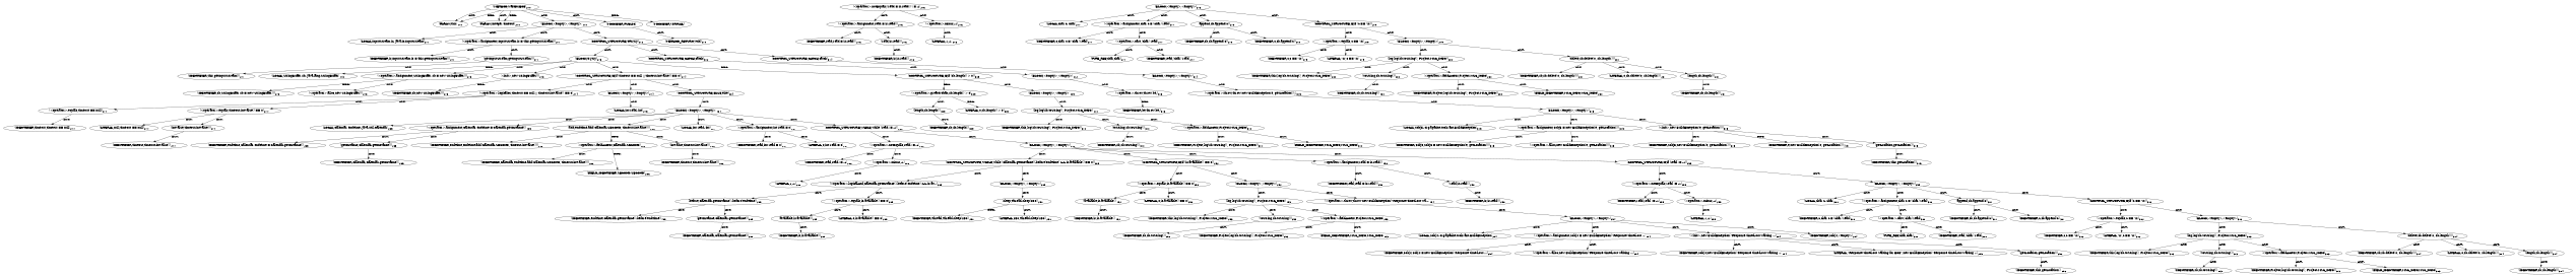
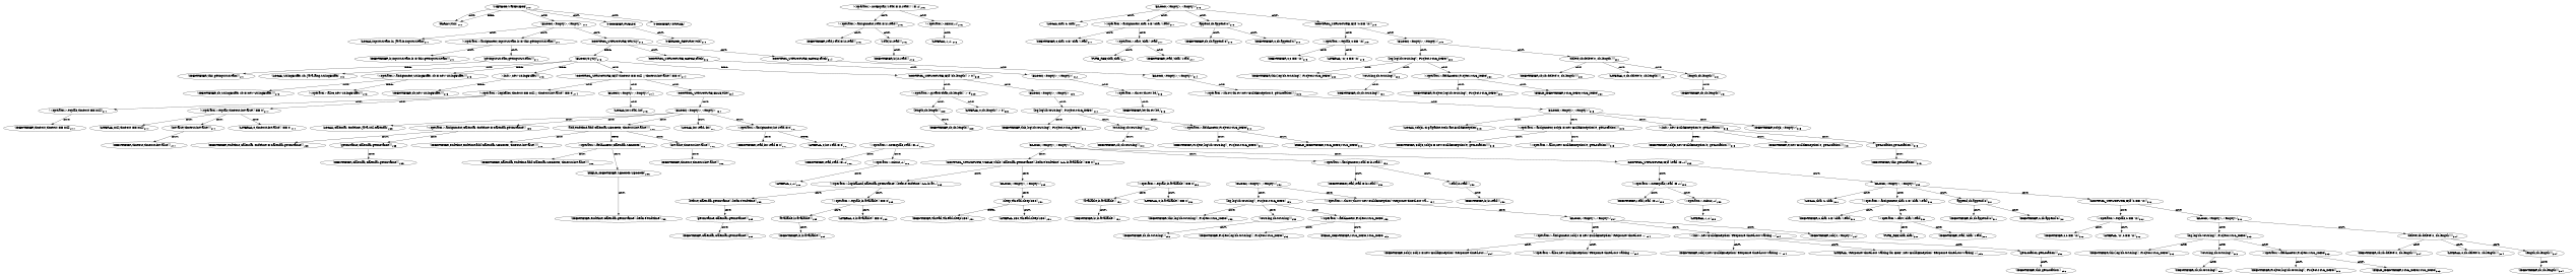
  digraph {
    n1 [label=<(METHOD,waitForEOF)<SUB>270</SUB>>]
    n2 [label=<(PARAM,this)<SUB>270</SUB>>]
-   n3 [label=<(PARAM,Integer timeout)<SUB>270</SUB>>]
    n4 [label=<(BLOCK,&lt;empty&gt;,&lt;empty&gt;)<SUB>270</SUB>>]
    n5 [label=<(MODIFIER,PUBLIC)>]
    n6 [label=<(MODIFIER,VIRTUAL)>]
    n7 [label=<(LOCAL,InputStream is: java.io.InputStream)<SUB>271</SUB>>]
    n8 [label=<(&lt;operator&gt;.assignment,InputStream is = this.getInputStream())<SUB>271</SUB>>]
    n9 [label=<(CONTROL_STRUCTURE,TRY,try)<SUB>272</SUB>>]
    n10 [label=<(METHOD_RETURN,void)<SUB>270</SUB>>]
    n11 [label=<(IDENTIFIER,is,InputStream is = this.getInputStream())<SUB>271</SUB>>]
    n12 [label=<(getInputStream,getInputStream())<SUB>271</SUB>>]
    n13 [label=<(BLOCK,try,try)<SUB>273</SUB>>]
    n14 [label=<(CONTROL_STRUCTURE,CATCH,catch)<SUB>312</SUB>>]
    n15 [label=<(CONTROL_STRUCTURE,CATCH,catch)<SUB>314</SUB>>]
    n16 [label=<(IDENTIFIER,this,getInputStream())<SUB>271</SUB>>]
    n17 [label=<(LOCAL,StringBuffer sb: java.lang.StringBuffer)<SUB>273</SUB>>]
    n18 [label=<(&lt;operator&gt;.assignment,StringBuffer sb = new StringBuffer())<SUB>273</SUB>>]
    n19 [label=<(&lt;init&gt;,new StringBuffer())<SUB>273</SUB>>]
    n20 [label=<(CONTROL_STRUCTURE,IF,if (timeout == null || timeout.intValue() == 0))<SUB>274</SUB>>]
    n21 [label=<(CONTROL_STRUCTURE,IF,if (sb.length() &gt; 0))<SUB>309</SUB>>]
    n22 [label=<(BLOCK,&lt;empty&gt;,&lt;empty&gt;)<SUB>312</SUB>>]
    n23 [label=<(BLOCK,&lt;empty&gt;,&lt;empty&gt;)<SUB>314</SUB>>]
    n24 [label=<(IDENTIFIER,sb,StringBuffer sb = new StringBuffer())<SUB>273</SUB>>]
    n25 [label=<(&lt;operator&gt;.alloc,new StringBuffer())<SUB>273</SUB>>]
    n26 [label=<(IDENTIFIER,sb,new StringBuffer())<SUB>273</SUB>>]
    n27 [label=<(&lt;operator&gt;.logicalOr,timeout == null || timeout.intValue() == 0)<SUB>274</SUB>>]
    n28 [label=<(BLOCK,&lt;empty&gt;,&lt;empty&gt;)<SUB>274</SUB>>]
    n29 [label=<(CONTROL_STRUCTURE,ELSE,else)<SUB>284</SUB>>]
    n30 [label=<(&lt;operator&gt;.greaterThan,sb.length() &gt; 0)<SUB>309</SUB>>]
    n31 [label=<(BLOCK,&lt;empty&gt;,&lt;empty&gt;)<SUB>309</SUB>>]
    n32 [label=<(&lt;operator&gt;.equals,timeout == null)<SUB>274</SUB>>]
    n33 [label=<(&lt;operator&gt;.equals,timeout.intValue() == 0)<SUB>274</SUB>>]
    n34 [label=<(LOCAL,int read: int)<SUB>275</SUB>>]
    n35 [label=<(BLOCK,&lt;empty&gt;,&lt;empty&gt;)<SUB>284</SUB>>]
    n36 [label=<(IDENTIFIER,timeout,timeout == null)<SUB>274</SUB>>]
    n37 [label=<(LITERAL,null,timeout == null)<SUB>274</SUB>>]
    n38 [label=<(intValue,timeout.intValue())<SUB>274</SUB>>]
+   n39 [label=<(LITERAL,0,timeout.intValue() == 0)<SUB>274</SUB>>]
    n40 [label=<(IDENTIFIER,timeout,timeout.intValue())<SUB>274</SUB>>]
    n41 [label=<(&lt;operator&gt;.notEquals,(read = is.read()) != -1)<SUB>276</SUB>>]
    n42 [label=<(&lt;operator&gt;.assignment,read = is.read())<SUB>276</SUB>>]
    n43 [label=<(&lt;operator&gt;.minus,-1)<SUB>276</SUB>>]
    n44 [label=<(BLOCK,&lt;empty&gt;,&lt;empty&gt;)<SUB>276</SUB>>]
    n45 [label=<(LOCAL,char c: char)<SUB>277</SUB>>]
    n46 [label=<(&lt;operator&gt;.assignment,char c = (char) read)<SUB>277</SUB>>]
    n47 [label=<(append,sb.append(c))<SUB>278</SUB>>]
    n48 [label=<(CONTROL_STRUCTURE,IF,if (c == '\n'))<SUB>279</SUB>>]
    n49 [label=<(IDENTIFIER,read,read = is.read())<SUB>276</SUB>>]
    n50 [label=<(read,is.read())<SUB>276</SUB>>]
    n51 [label=<(LITERAL,1,-1)<SUB>276</SUB>>]
    n52 [label=<(IDENTIFIER,is,is.read())<SUB>276</SUB>>]
    n53 [label=<(IDENTIFIER,c,char c = (char) read)<SUB>277</SUB>>]
    n54 [label=<(&lt;operator&gt;.cast,(char) read)<SUB>277</SUB>>]
    n55 [label=<(IDENTIFIER,sb,sb.append(c))<SUB>278</SUB>>]
    n56 [label=<(IDENTIFIER,c,sb.append(c))<SUB>278</SUB>>]
    n57 [label=<(&lt;operator&gt;.equals,c == '\n')<SUB>279</SUB>>]
    n58 [label=<(BLOCK,&lt;empty&gt;,&lt;empty&gt;)<SUB>279</SUB>>]
    n59 [label=<(TYPE_REF,char,char)<SUB>277</SUB>>]
    n60 [label=<(IDENTIFIER,read,(char) read)<SUB>277</SUB>>]
    n61 [label=<(IDENTIFIER,c,c == '\n')<SUB>279</SUB>>]
    n62 [label=<(LITERAL,'\n',c == '\n')<SUB>279</SUB>>]
    n63 [label=<(log,log(sb.toString(), Project.MSG_INFO))<SUB>280</SUB>>]
    n64 [label=<(delete,sb.delete(0, sb.length()))<SUB>281</SUB>>]
    n65 [label=<(IDENTIFIER,this,log(sb.toString(), Project.MSG_INFO))<SUB>280</SUB>>]
    n66 [label=<(toString,sb.toString())<SUB>280</SUB>>]
    n67 [label=<(&lt;operator&gt;.fieldAccess,Project.MSG_INFO)<SUB>280</SUB>>]
    n68 [label=<(IDENTIFIER,sb,sb.delete(0, sb.length()))<SUB>281</SUB>>]
    n69 [label=<(LITERAL,0,sb.delete(0, sb.length()))<SUB>281</SUB>>]
    n70 [label=<(length,sb.length())<SUB>281</SUB>>]
    n71 [label=<(IDENTIFIER,sb,sb.toString())<SUB>280</SUB>>]
    n72 [label=<(IDENTIFIER,Project,log(sb.toString(), Project.MSG_INFO))<SUB>280</SUB>>]
    n73 [label=<(FIELD_IDENTIFIER,MSG_INFO,MSG_INFO)<SUB>280</SUB>>]
    n74 [label=<(IDENTIFIER,sb,sb.length())<SUB>281</SUB>>]
    n75 [label=<(LOCAL,Calendar endTime: java.util.Calendar)<SUB>285</SUB>>]
    n76 [label=<(&lt;operator&gt;.assignment,Calendar endTime = Calendar.getInstance())<SUB>285</SUB>>]
    n77 [label=<(add,endTime.add(Calendar.SECOND, timeout.intValue()))<SUB>286</SUB>>]
    n78 [label=<(LOCAL,int read: int)<SUB>287</SUB>>]
    n79 [label=<(&lt;operator&gt;.assignment,int read = 0)<SUB>287</SUB>>]
-   n80 [label=<(CONTROL_STRUCTURE,WHILE,while (read != -1))<SUB>288</SUB>>]
    n81 [label=<(IDENTIFIER,endTime,Calendar endTime = Calendar.getInstance())<SUB>285</SUB>>]
    n82 [label=<(getInstance,Calendar.getInstance())<SUB>285</SUB>>]
    n83 [label=<(IDENTIFIER,endTime,endTime.add(Calendar.SECOND, timeout.intValue()))<SUB>286</SUB>>]
    n84 [label=<(&lt;operator&gt;.fieldAccess,Calendar.SECOND)<SUB>286</SUB>>]
    n85 [label=<(intValue,timeout.intValue())<SUB>286</SUB>>]
    n86 [label=<(IDENTIFIER,read,int read = 0)<SUB>287</SUB>>]
    n87 [label=<(LITERAL,0,int read = 0)<SUB>287</SUB>>]
    n88 [label=<(&lt;operator&gt;.notEquals,read != -1)<SUB>288</SUB>>]
    n89 [label=<(BLOCK,&lt;empty&gt;,&lt;empty&gt;)<SUB>288</SUB>>]
    n90 [label=<(IDENTIFIER,Calendar,Calendar.getInstance())<SUB>285</SUB>>]
    n91 [label=<(IDENTIFIER,Calendar,endTime.add(Calendar.SECOND, timeout.intValue()))<SUB>286</SUB>>]
    n92 [label=<(FIELD_IDENTIFIER,SECOND,SECOND)<SUB>286</SUB>>]
    n93 [label=<(IDENTIFIER,timeout,timeout.intValue())<SUB>286</SUB>>]
    n94 [label=<(IDENTIFIER,read,read != -1)<SUB>288</SUB>>]
    n95 [label=<(&lt;operator&gt;.minus,-1)<SUB>288</SUB>>]
    n96 [label=<(CONTROL_STRUCTURE,WHILE,while (Calendar.getInstance().before(endTime) &amp;&amp; is.available() == 0))<SUB>289</SUB>>]
-   n97 [label=<(CONTROL_STRUCTURE,IF,if (is.available() == 0))<SUB>292</SUB>>]
    n98 [label=<(&lt;operator&gt;.assignment,read = is.read())<SUB>298</SUB>>]
    n99 [label=<(CONTROL_STRUCTURE,IF,if (read != -1))<SUB>299</SUB>>]
    n100 [label=<(LITERAL,1,-1)<SUB>288</SUB>>]
    n101 [label=<(&lt;operator&gt;.logicalAnd,Calendar.getInstance().before(endTime) &amp;&amp; is.av...)<SUB>289</SUB>>]
    n102 [label=<(BLOCK,&lt;empty&gt;,&lt;empty&gt;)<SUB>289</SUB>>]
    n103 [label=<(&lt;operator&gt;.equals,is.available() == 0)<SUB>292</SUB>>]
    n104 [label=<(BLOCK,&lt;empty&gt;,&lt;empty&gt;)<SUB>292</SUB>>]
    n105 [label=<(IDENTIFIER,read,read = is.read())<SUB>298</SUB>>]
    n106 [label=<(read,is.read())<SUB>298</SUB>>]
    n107 [label=<(&lt;operator&gt;.notEquals,read != -1)<SUB>299</SUB>>]
    n108 [label=<(BLOCK,&lt;empty&gt;,&lt;empty&gt;)<SUB>299</SUB>>]
    n109 [label=<(before,Calendar.getInstance().before(endTime))<SUB>289</SUB>>]
    n110 [label=<(&lt;operator&gt;.equals,is.available() == 0)<SUB>289</SUB>>]
    n111 [label=<(sleep,Thread.sleep(250))<SUB>290</SUB>>]
    n112 [label=<(getInstance,Calendar.getInstance())<SUB>289</SUB>>]
    n113 [label=<(IDENTIFIER,endTime,Calendar.getInstance().before(endTime))<SUB>489</SUB>>]
    n114 [label=<(available,is.available())<SUB>289</SUB>>]
    n115 [label=<(LITERAL,0,is.available() == 0)<SUB>289</SUB>>]
    n116 [label=<(IDENTIFIER,Calendar,Calendar.getInstance())<SUB>289</SUB>>]
    n117 [label=<(IDENTIFIER,is,is.available())<SUB>289</SUB>>]
    n118 [label=<(IDENTIFIER,Thread,Thread.sleep(250))<SUB>290</SUB>>]
    n119 [label=<(LITERAL,250,Thread.sleep(250))<SUB>290</SUB>>]
    n120 [label=<(available,is.available())<SUB>292</SUB>>]
    n121 [label=<(LITERAL,0,is.available() == 0)<SUB>292</SUB>>]
    n122 [label=<(log,log(sb.toString(), Project.MSG_INFO))<SUB>293</SUB>>]
    n123 [label=<(&lt;operator&gt;.throw,throw new BuildException(&quot;Response timed-out wa...)<SUB>294</SUB>>]
    n124 [label=<(IDENTIFIER,is,is.available())<SUB>292</SUB>>]
    n125 [label=<(IDENTIFIER,this,log(sb.toString(), Project.MSG_INFO))<SUB>293</SUB>>]
    n126 [label=<(toString,sb.toString())<SUB>293</SUB>>]
    n127 [label=<(&lt;operator&gt;.fieldAccess,Project.MSG_INFO)<SUB>293</SUB>>]
    n128 [label=<(BLOCK,&lt;empty&gt;,&lt;empty&gt;)<SUB>294</SUB>>]
    n129 [label=<(IDENTIFIER,sb,sb.toString())<SUB>293</SUB>>]
    n130 [label=<(IDENTIFIER,Project,log(sb.toString(), Project.MSG_INFO))<SUB>293</SUB>>]
    n131 [label=<(FIELD_IDENTIFIER,MSG_INFO,MSG_INFO)<SUB>293</SUB>>]
-   n132 [label=<(LOCAL,$obj4: org.apache.tools.ant.BuildException)<SUB>294</SUB>>]
    n133 [label=<(&lt;operator&gt;.assignment,$obj4 = new BuildException(&quot;Response timed-out ...)<SUB>294</SUB>>]
    n134 [label=<(&lt;init&gt;,new BuildException(&quot;Response timed-out waiting ...)<SUB>294</SUB>>]
    n135 [label=<(IDENTIFIER,$obj4,&lt;empty&gt;)<SUB>294</SUB>>]
    n136 [label=<(IDENTIFIER,$obj4,$obj4 = new BuildException(&quot;Response timed-out ...)<SUB>294</SUB>>]
    n137 [label=<(&lt;operator&gt;.alloc,new BuildException(&quot;Response timed-out waiting ...)<SUB>294</SUB>>]
    n138 [label=<(IDENTIFIER,$obj4,new BuildException(&quot;Response timed-out waiting ...)<SUB>294</SUB>>]
    n139 [label=<(LITERAL,&quot;Response timed-out waiting for EOF&quot;,new BuildException(&quot;Response timed-out waiting ...)<SUB>295</SUB>>]
    n140 [label=<(getLocation,getLocation())<SUB>296</SUB>>]
    n141 [label=<(IDENTIFIER,this,getLocation())<SUB>296</SUB>>]
    n142 [label=<(IDENTIFIER,is,is.read())<SUB>298</SUB>>]
    n143 [label=<(IDENTIFIER,read,read != -1)<SUB>299</SUB>>]
    n144 [label=<(&lt;operator&gt;.minus,-1)<SUB>299</SUB>>]
    n145 [label=<(LOCAL,char c: char)<SUB>300</SUB>>]
    n146 [label=<(&lt;operator&gt;.assignment,char c = (char) read)<SUB>300</SUB>>]
    n147 [label=<(append,sb.append(c))<SUB>301</SUB>>]
    n148 [label=<(CONTROL_STRUCTURE,IF,if (c == '\n'))<SUB>302</SUB>>]
    n149 [label=<(LITERAL,1,-1)<SUB>299</SUB>>]
    n150 [label=<(IDENTIFIER,c,char c = (char) read)<SUB>300</SUB>>]
    n151 [label=<(&lt;operator&gt;.cast,(char) read)<SUB>300</SUB>>]
    n152 [label=<(IDENTIFIER,sb,sb.append(c))<SUB>301</SUB>>]
    n153 [label=<(IDENTIFIER,c,sb.append(c))<SUB>301</SUB>>]
    n154 [label=<(&lt;operator&gt;.equals,c == '\n')<SUB>302</SUB>>]
    n155 [label=<(BLOCK,&lt;empty&gt;,&lt;empty&gt;)<SUB>302</SUB>>]
    n156 [label=<(TYPE_REF,char,char)<SUB>300</SUB>>]
    n157 [label=<(IDENTIFIER,read,(char) read)<SUB>300</SUB>>]
    n158 [label=<(IDENTIFIER,c,c == '\n')<SUB>302</SUB>>]
    n159 [label=<(LITERAL,'\n',c == '\n')<SUB>302</SUB>>]
    n160 [label=<(log,log(sb.toString(), Project.MSG_INFO))<SUB>303</SUB>>]
    n161 [label=<(delete,sb.delete(0, sb.length()))<SUB>304</SUB>>]
    n162 [label=<(IDENTIFIER,this,log(sb.toString(), Project.MSG_INFO))<SUB>303</SUB>>]
    n163 [label=<(toString,sb.toString())<SUB>303</SUB>>]
    n164 [label=<(&lt;operator&gt;.fieldAccess,Project.MSG_INFO)<SUB>303</SUB>>]
    n165 [label=<(IDENTIFIER,sb,sb.delete(0, sb.length()))<SUB>304</SUB>>]
    n166 [label=<(LITERAL,0,sb.delete(0, sb.length()))<SUB>304</SUB>>]
    n167 [label=<(length,sb.length())<SUB>304</SUB>>]
    n168 [label=<(IDENTIFIER,sb,sb.toString())<SUB>303</SUB>>]
    n169 [label=<(IDENTIFIER,Project,log(sb.toString(), Project.MSG_INFO))<SUB>303</SUB>>]
    n170 [label=<(FIELD_IDENTIFIER,MSG_INFO,MSG_INFO)<SUB>303</SUB>>]
    n171 [label=<(IDENTIFIER,sb,sb.length())<SUB>304</SUB>>]
    n172 [label=<(length,sb.length())<SUB>309</SUB>>]
    n173 [label=<(LITERAL,0,sb.length() &gt; 0)<SUB>309</SUB>>]
    n174 [label=<(log,log(sb.toString(), Project.MSG_INFO))<SUB>310</SUB>>]
    n175 [label=<(IDENTIFIER,sb,sb.length())<SUB>309</SUB>>]
    n176 [label=<(IDENTIFIER,this,log(sb.toString(), Project.MSG_INFO))<SUB>310</SUB>>]
    n177 [label=<(toString,sb.toString())<SUB>310</SUB>>]
    n178 [label=<(&lt;operator&gt;.fieldAccess,Project.MSG_INFO)<SUB>310</SUB>>]
    n179 [label=<(IDENTIFIER,sb,sb.toString())<SUB>310</SUB>>]
    n180 [label=<(IDENTIFIER,Project,log(sb.toString(), Project.MSG_INFO))<SUB>310</SUB>>]
    n181 [label=<(FIELD_IDENTIFIER,MSG_INFO,MSG_INFO)<SUB>310</SUB>>]
    n182 [label=<(&lt;operator&gt;.throw,throw be;)<SUB>313</SUB>>]
    n183 [label=<(IDENTIFIER,be,throw be;)<SUB>313</SUB>>]
    n184 [label=<(&lt;operator&gt;.throw,throw new BuildException(e, getLocation());)<SUB>315</SUB>>]
    n185 [label=<(BLOCK,&lt;empty&gt;,&lt;empty&gt;)<SUB>315</SUB>>]
    n186 [label=<(LOCAL,$obj5: org.apache.tools.ant.BuildException)<SUB>315</SUB>>]
    n187 [label=<(&lt;operator&gt;.assignment,$obj5 = new BuildException(e, getLocation()))<SUB>315</SUB>>]
    n188 [label=<(&lt;init&gt;,new BuildException(e, getLocation()))<SUB>315</SUB>>]
+   n189 [label=<(IDENTIFIER,$obj5,&lt;empty&gt;)<SUB>315</SUB>>]
    n190 [label=<(IDENTIFIER,$obj5,$obj5 = new BuildException(e, getLocation()))<SUB>315</SUB>>]
    n191 [label=<(&lt;operator&gt;.alloc,new BuildException(e, getLocation()))<SUB>315</SUB>>]
    n192 [label=<(IDENTIFIER,$obj5,new BuildException(e, getLocation()))<SUB>315</SUB>>]
    n193 [label=<(IDENTIFIER,e,new BuildException(e, getLocation()))<SUB>415</SUB>>]
    n194 [label=<(getLocation,getLocation())<SUB>315</SUB>>]
    n195 [label=<(IDENTIFIER,this,getLocation())<SUB>315</SUB>>]
    n1 -> n2 [label="AST: "]
    n1 -> n2 [label="DDG: "]
-   n1 -> n3 [label="AST: "]
-   n1 -> n3 [label="DDG: "]
    n1 -> n4 [label="AST: "]
    n1 -> n5 [label="AST: "]
-   n1 -> n6 [label="DDG: "]
+   n1 -> n6 [label="AST: "]
    n4 -> n7 [label="AST: "]
    n4 -> n8 [label="AST: "]
    n4 -> n9 [label="AST: "]
    n5 -> n10 [label="AST: "]
    n8 -> n11 [label="AST: "]
    n8 -> n12 [label="AST: "]
-   n9 -> n13 [label="AST: "]
+   n9 -> n13 [label="DDG: "]
    n9 -> n14 [label="AST: "]
    n9 -> n15 [label="AST: "]
-   n12 -> n16 [label="AST: "]
-   n13 -> n17 [label="DDG: "]
-   n13 -> n18 [label="AST: "]
-   n13 -> n19 [label="AST: "]
+   n12 -> n16 [label="DDG: "]
+   n13 -> n17 [label="AST: "]
+   n13 -> n18 [label="DDG: "]
+   n13 -> n19 [label="DDG: "]
    n13 -> n20 [label="AST: "]
    n13 -> n21 [label="DDG: "]
    n14 -> n22 [label="AST: "]
    n15 -> n23 [label="AST: "]
-   n18 -> n24 [label="DDG: "]
-   n18 -> n25 [label="AST: "]
+   n18 -> n24 [label="AST: "]
+   n18 -> n25 [label="DDG: "]
    n19 -> n26 [label="DDG: "]
    n20 -> n27 [label="AST: "]
    n20 -> n28 [label="AST: "]
    n20 -> n29 [label="AST: "]
-   n21 -> n30 [label="DDG: "]
+   n21 -> n30 [label="AST: "]
    n21 -> n31 [label="AST: "]
    n22 -> n182 [label="AST: "]
    n23 -> n184 [label="AST: "]
    n27 -> n32 [label="AST: "]
    n27 -> n33 [label="AST: "]
    n28 -> n34 [label="AST: "]
    n29 -> n35 [label="AST: "]
    n30 -> n172 [label="AST: "]
-   n30 -> n173 [label="DDG: "]
+   n30 -> n173 [label="AST: "]
    n31 -> n174 [label="AST: "]
    n32 -> n36 [label="AST: "]
    n33 -> n37 [label="AST: "]
    n33 -> n38 [label="AST: "]
+   n33 -> n39 [label="AST: "]
    n35 -> n75 [label="AST: "]
    n35 -> n76 [label="AST: "]
    n35 -> n77 [label="AST: "]
    n35 -> n78 [label="AST: "]
    n35 -> n79 [label="AST: "]
-   n35 -> n80 [label="AST: "]
    n38 -> n40 [label="AST: "]
    n41 -> n42 [label="AST: "]
    n41 -> n43 [label="AST: "]
    n42 -> n49 [label="AST: "]
    n42 -> n50 [label="AST: "]
    n43 -> n51 [label="AST: "]
    n44 -> n45 [label="AST: "]
    n44 -> n46 [label="AST: "]
    n44 -> n47 [label="AST: "]
    n44 -> n48 [label="AST: "]
    n46 -> n53 [label="AST: "]
    n46 -> n54 [label="AST: "]
    n47 -> n55 [label="AST: "]
    n47 -> n56 [label="AST: "]
    n48 -> n57 [label="AST: "]
    n48 -> n58 [label="AST: "]
    n50 -> n52 [label="AST: "]
    n54 -> n59 [label="AST: "]
    n54 -> n60 [label="AST: "]
    n57 -> n61 [label="AST: "]
    n57 -> n62 [label="AST: "]
    n58 -> n63 [label="AST: "]
    n58 -> n64 [label="AST: "]
    n63 -> n65 [label="AST: "]
    n63 -> n66 [label="AST: "]
    n63 -> n67 [label="AST: "]
    n64 -> n68 [label="AST: "]
    n64 -> n69 [label="AST: "]
    n64 -> n70 [label="AST: "]
    n66 -> n71 [label="AST: "]
    n67 -> n72 [label="AST: "]
    n67 -> n73 [label="AST: "]
    n70 -> n74 [label="AST: "]
    n76 -> n81 [label="AST: "]
    n76 -> n82 [label="AST: "]
    n77 -> n83 [label="AST: "]
    n77 -> n84 [label="DDG: "]
    n77 -> n85 [label="AST: "]
    n79 -> n86 [label="AST: "]
-   n79 -> n87 [label="AST: "]
-   n80 -> n88 [label="AST: "]
-   n80 -> n89 [label="AST: "]
+   n79 -> n87 [label="DDG: "]
    n82 -> n90 [label="AST: "]
    n84 -> n91 [label="AST: "]
-   n84 -> n92 [label="DDG: "]
+   n84 -> n92 [label="AST: "]
    n85 -> n93 [label="AST: "]
    n88 -> n94 [label="AST: "]
    n88 -> n95 [label="AST: "]
    n89 -> n96 [label="AST: "]
-   n89 -> n97 [label="AST: "]
    n89 -> n98 [label="AST: "]
    n89 -> n99 [label="AST: "]
    n95 -> n100 [label="AST: "]
    n96 -> n101 [label="AST: "]
    n96 -> n102 [label="AST: "]
-   n97 -> n103 [label="AST: "]
-   n97 -> n104 [label="AST: "]
    n98 -> n105 [label="AST: "]
    n98 -> n106 [label="AST: "]
    n99 -> n107 [label="AST: "]
    n99 -> n108 [label="AST: "]
    n101 -> n109 [label="AST: "]
    n101 -> n110 [label="AST: "]
    n102 -> n111 [label="AST: "]
    n103 -> n120 [label="AST: "]
    n103 -> n121 [label="AST: "]
    n104 -> n122 [label="AST: "]
    n104 -> n123 [label="AST: "]
    n106 -> n142 [label="AST: "]
    n107 -> n143 [label="AST: "]
    n107 -> n144 [label="AST: "]
    n108 -> n145 [label="AST: "]
    n108 -> n146 [label="AST: "]
    n108 -> n147 [label="AST: "]
    n108 -> n148 [label="AST: "]
    n109 -> n112 [label="AST: "]
-   n109 -> n113 [label="AST: "]
+   n92 -> n113 [label="AST: "]
    n110 -> n114 [label="AST: "]
    n110 -> n115 [label="AST: "]
    n111 -> n118 [label="DDG: "]
    n111 -> n119 [label="AST: "]
    n112 -> n116 [label="AST: "]
    n114 -> n117 [label="AST: "]
    n120 -> n124 [label="AST: "]
    n122 -> n125 [label="AST: "]
    n122 -> n126 [label="AST: "]
    n122 -> n127 [label="AST: "]
    n123 -> n128 [label="AST: "]
    n126 -> n129 [label="AST: "]
    n127 -> n130 [label="AST: "]
    n127 -> n131 [label="AST: "]
-   n128 -> n132 [label="AST: "]
    n128 -> n133 [label="AST: "]
    n128 -> n134 [label="AST: "]
    n128 -> n135 [label="AST: "]
    n133 -> n136 [label="AST: "]
    n133 -> n137 [label="AST: "]
    n134 -> n138 [label="AST: "]
    n134 -> n139 [label="AST: "]
    n134 -> n140 [label="AST: "]
    n140 -> n141 [label="AST: "]
    n144 -> n149 [label="AST: "]
    n146 -> n150 [label="AST: "]
    n146 -> n151 [label="AST: "]
    n147 -> n152 [label="AST: "]
    n147 -> n153 [label="AST: "]
    n148 -> n154 [label="AST: "]
    n148 -> n155 [label="AST: "]
    n151 -> n156 [label="AST: "]
    n151 -> n157 [label="AST: "]
    n154 -> n158 [label="AST: "]
    n154 -> n159 [label="AST: "]
    n155 -> n160 [label="AST: "]
    n155 -> n161 [label="AST: "]
    n160 -> n162 [label="AST: "]
    n160 -> n163 [label="AST: "]
    n160 -> n164 [label="AST: "]
    n161 -> n165 [label="AST: "]
    n161 -> n166 [label="AST: "]
    n161 -> n167 [label="AST: "]
    n163 -> n168 [label="AST: "]
    n164 -> n169 [label="AST: "]
    n164 -> n170 [label="AST: "]
    n167 -> n171 [label="AST: "]
    n172 -> n175 [label="AST: "]
    n174 -> n176 [label="AST: "]
    n174 -> n177 [label="AST: "]
    n174 -> n178 [label="AST: "]
    n177 -> n179 [label="AST: "]
    n178 -> n180 [label="AST: "]
    n178 -> n181 [label="AST: "]
-   n182 -> n183 [label="DDG: "]
+   n182 -> n183 [label="AST: "]
    n184 -> n185 [label="AST: "]
    n185 -> n186 [label="AST: "]
    n185 -> n187 [label="AST: "]
    n185 -> n188 [label="AST: "]
+   n185 -> n189 [label="AST: "]
    n187 -> n190 [label="AST: "]
    n187 -> n191 [label="AST: "]
-   n188 -> n192 [label="AST: "]
-   n188 -> n193 [label="DDG: "]
+   n188 -> n192 [label="DDG: "]
+   n188 -> n193 [label="AST: "]
    n188 -> n194 [label="AST: "]
    n194 -> n195 [label="AST: "]
  }
